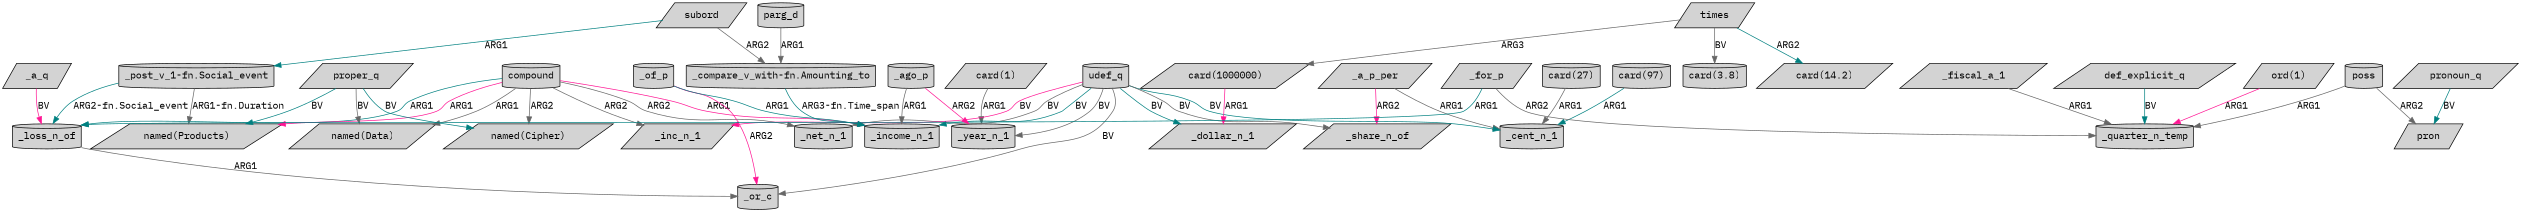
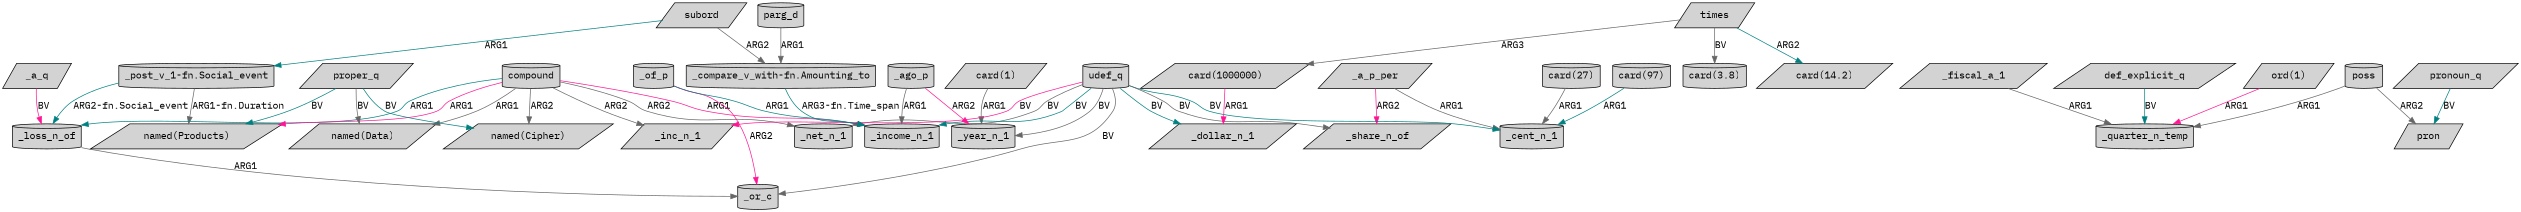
  digraph {
    fontname="IBM Plex Mono"
    node [fontname="IBM Plex Mono" shape=parallelogram style=filled]
    edge [color=gray40 fontname="IBM Plex Mono"]
    "_post_v_1-fn.Social_event" [shape=cylinder]
    _loss_n_of [shape=cylinder]
    "named(Products)"
    _or_c [shape=cylinder]
    _a_q
    compound [shape=cylinder]
    _net_n_1 [shape=cylinder]
    _income_n_1 [shape=cylinder]
    "named(Data)"
    "named(Cipher)"
    _inc_n_1
    _cent_n_1 [shape=cylinder]
    _a_p_per
    _share_n_of
    _year_n_1 [shape=cylinder]
    "card(1)"
    udef_q [shape=cylinder]
    _dollar_n_1
    times
    "card(1000000)"
    "card(3.8)" [shape=cylinder]
    "card(14.2)"
    proper_q
    _of_p [shape=cylinder]
    "card(97)" [shape=cylinder]
    "card(27)" [shape=cylinder]
    pronoun_q
    pron
    poss [shape=cylinder]
    _quarter_n_temp [shape=cylinder]
    subord
    "_compare_v_with-fn.Amounting_to" [shape=cylinder]
-   _for_p
    def_explicit_q
    "ord(1)"
    _ago_p [shape=cylinder]
    _fiscal_a_1
    parg_d [shape=cylinder]
    "_post_v_1-fn.Social_event" -> _loss_n_of [color=teal label="ARG2-fn.Social_event"]
    "_post_v_1-fn.Social_event" -> "named(Products)" [label="ARG1-fn.Duration"]
    _loss_n_of -> _or_c [label=ARG1]
    _a_q -> _loss_n_of [color=deeppink label=BV]
    compound -> _loss_n_of [color=teal label=ARG1]
    compound -> "named(Products)" [color=deeppink label=ARG1]
    compound -> _net_n_1 [label=ARG2]
    compound -> _income_n_1 [color=deeppink label=ARG1]
    compound -> "named(Data)" [label=ARG1]
    compound -> "named(Cipher)" [label=ARG2]
    compound -> _inc_n_1 [label=ARG2]
    _a_p_per -> _cent_n_1 [label=ARG1]
    _a_p_per -> _share_n_of [color=deeppink label=ARG2]
    "card(1)" -> _year_n_1 [label=ARG1]
    udef_q -> _or_c [label=BV]
    udef_q -> _net_n_1 [label=BV]
    udef_q -> _income_n_1 [color=teal label=BV]
    udef_q -> _inc_n_1 [color=deeppink label=BV]
    udef_q -> _cent_n_1 [color=teal label=BV]
    udef_q -> _share_n_of [label=BV]
    udef_q -> _year_n_1 [label=BV]
    udef_q -> _dollar_n_1 [color=teal label=BV]
    times -> "card(1000000)" [label=ARG3]
    times -> "card(3.8)" [label=BV]
    times -> "card(14.2)" [color=teal label=ARG2]
    "card(1000000)" -> _dollar_n_1 [color=deeppink label=ARG1]
    proper_q -> "named(Products)" [color=teal label=BV]
    proper_q -> "named(Data)" [label=BV]
    proper_q -> "named(Cipher)" [color=teal label=BV]
    _of_p -> _or_c [color=deeppink label=ARG2]
    _of_p -> _income_n_1 [color=teal label=ARG1]
    "card(97)" -> _cent_n_1 [color=teal label=ARG1]
    "card(27)" -> _cent_n_1 [label=ARG1]
    pronoun_q -> pron [color=teal label=BV]
    poss -> pron [label=ARG2]
    poss -> _quarter_n_temp [label=ARG1]
    subord -> "_post_v_1-fn.Social_event" [color=teal label=ARG1]
    subord -> "_compare_v_with-fn.Amounting_to" [label=ARG2]
    "_compare_v_with-fn.Amounting_to" -> _income_n_1 [color=teal label="ARG3-fn.Time_span"]
-   _for_p -> _loss_n_of [color=teal label=ARG1]
-   _for_p -> _quarter_n_temp [label=ARG2]
    def_explicit_q -> _quarter_n_temp [color=teal label=BV]
    "ord(1)" -> _quarter_n_temp [color=deeppink label=ARG1]
    _ago_p -> _income_n_1 [label=ARG1]
    _ago_p -> _year_n_1 [color=deeppink label=ARG2]
    _fiscal_a_1 -> _quarter_n_temp [label=ARG1]
    parg_d -> "_compare_v_with-fn.Amounting_to" [label=ARG1]
  }
